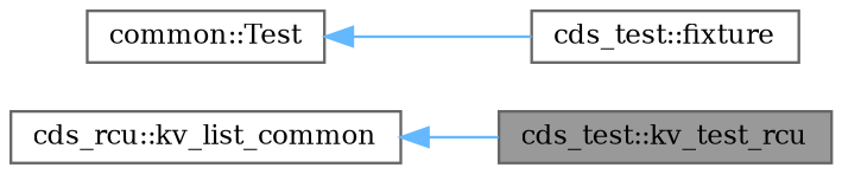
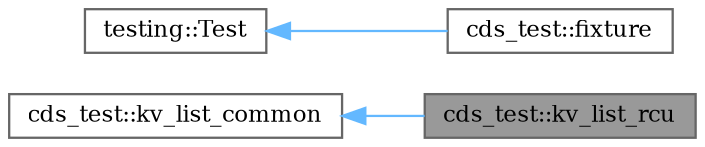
  digraph {
    fontname="DejaVu Serif"
    rankdir=LR
    node [color=gray40 fillcolor=white fontname="DejaVu Serif" fontsize=10 shape=box style=filled]
    edge [color=steelblue1 dir=back fontname="DejaVu Serif" fontsize=10 labelfontname=Helvetica labelfontsize=10 style=solid]
-   n1 [fillcolor=grey60 fontcolor=black height=0.2 label="cds_test::kv_test_rcu" width=0.4]
-   n2 [height=0.2 label="cds_rcu::kv_list_common" width=0.4]
+   n1 [fillcolor=grey60 fontcolor=black height=0.2 label="cds_test::kv_list_rcu" width=0.4]
+   n2 [height=0.2 label="cds_test::kv_list_common" width=0.4]
    n3 [height=0.2 label="cds_test::fixture" width=0.4]
-   n4 [height=0.2 label="common::Test" width=0.4]
+   n4 [height=0.2 label="testing::Test" width=0.4]
    n2 -> n1
    n4 -> n3
  }
